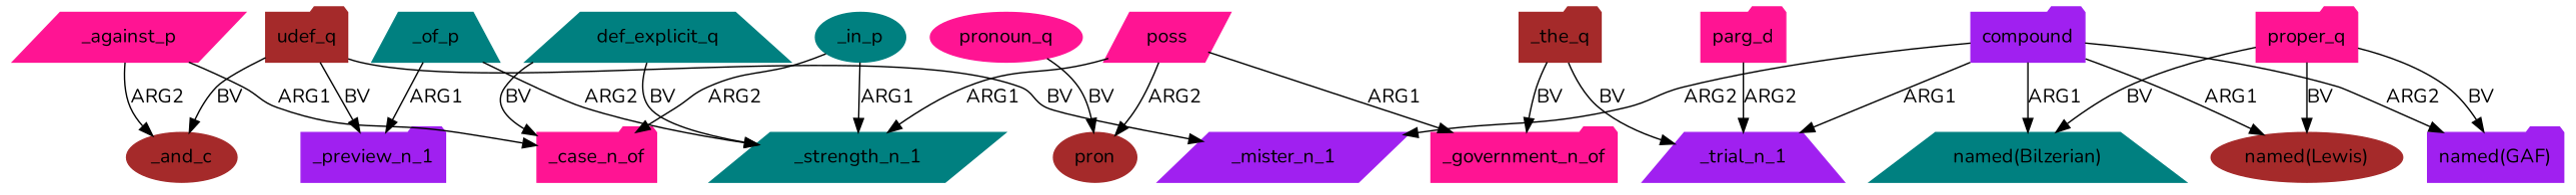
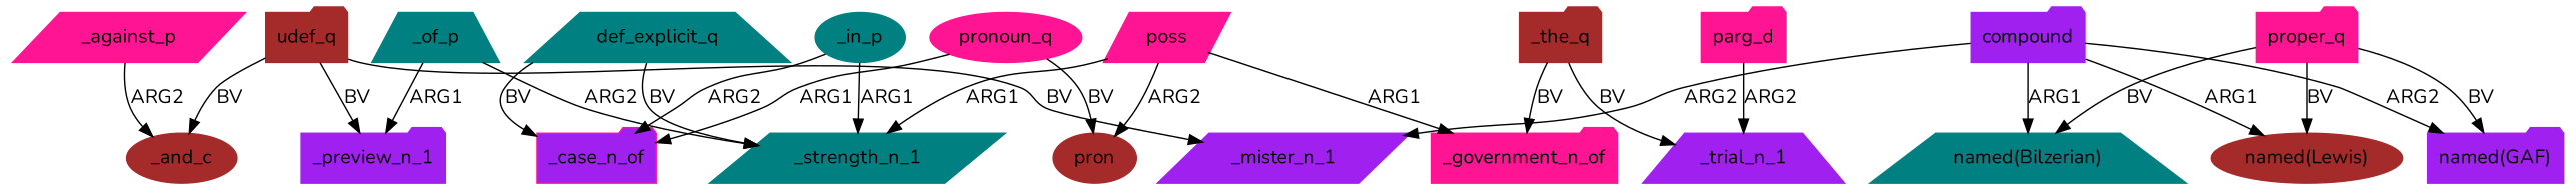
  digraph {
    fontname=Nunito
    node [color=deeppink fontname=Nunito shape=folder style=filled]
    edge [fontname=Nunito]
    compound [color=purple]
    _mister_n_1 [color=purple shape=parallelogram]
    _trial_n_1 [color=purple shape=trapezium]
    "named(Bilzerian)" [color=teal shape=trapezium]
    "named(Lewis)" [color=brown shape=ellipse]
    "named(GAF)" [color=purple]
    _preview_n_1 [color=purple]
    proper_q
    def_explicit_q [color=teal shape=trapezium]
-   _case_n_of
+   _case_n_of [fillcolor=purple]
    _strength_n_1 [color=teal shape=parallelogram]
    _against_p [shape=parallelogram]
    _and_c [color=brown shape=ellipse]
    udef_q [color=brown]
    poss [shape=parallelogram]
    pron [color=brown shape=ellipse]
    _government_n_of
    parg_d
    _the_q [color=brown]
    pronoun_q [shape=ellipse]
    _in_p [color=teal shape=ellipse]
    _of_p [color=teal shape=trapezium]
    compound -> _mister_n_1 [label=ARG2]
-   compound -> _trial_n_1 [label=ARG1]
    compound -> "named(Bilzerian)" [label=ARG1]
    compound -> "named(Lewis)" [label=ARG1]
    compound -> "named(GAF)" [label=ARG2]
    proper_q -> "named(Bilzerian)" [label=BV]
    proper_q -> "named(Lewis)" [label=BV]
    proper_q -> "named(GAF)" [label=BV]
    def_explicit_q -> _case_n_of [label=BV]
    def_explicit_q -> _strength_n_1 [label=BV]
-   _against_p -> _case_n_of [label=ARG1]
+   pronoun_q -> _case_n_of [label=ARG1]
    _against_p -> _and_c [label=ARG2]
    udef_q -> _mister_n_1 [label=BV]
    udef_q -> _preview_n_1 [label=BV]
    udef_q -> _and_c [label=BV]
    poss -> _strength_n_1 [label=ARG1]
    poss -> pron [label=ARG2]
    poss -> _government_n_of [label=ARG1]
    parg_d -> _trial_n_1 [label=ARG2]
    _the_q -> _trial_n_1 [label=BV]
    _the_q -> _government_n_of [label=BV]
    pronoun_q -> pron [label=BV]
    _in_p -> _case_n_of [label=ARG2]
    _in_p -> _strength_n_1 [label=ARG1]
    _of_p -> _preview_n_1 [label=ARG1]
    _of_p -> _strength_n_1 [label=ARG2]
  }
